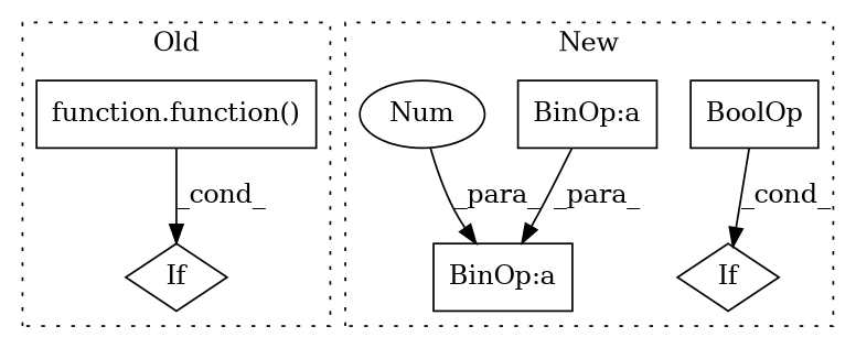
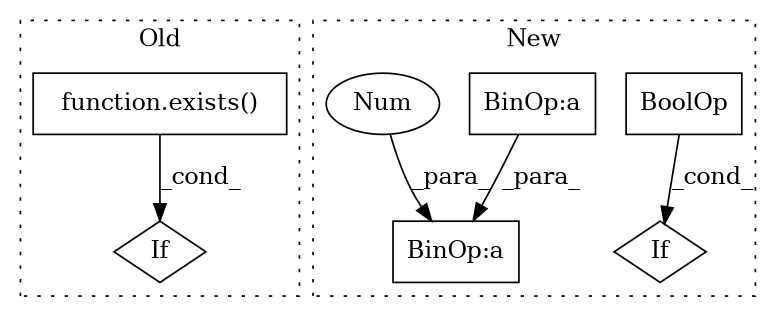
  digraph {
    node [a=96 l=3 s=1654 shape=box]
-   n1 [a=75 l="7,1" label="function.function()" s="1474,1492"]
+   n1 [a=75 l="7,1" label="function.exists()" s="1474,1492"]
    n2 [label=If s=1471 shape=diamond]
    n3 [a=72 l=61 label=BoolOp s=1613]
    n4 [label=If s=1610 shape=diamond]
    n5 [a=82 label="BinOp:a"]
    n6 [a=82 l=18 label="BinOp:a"]
    n7 [a=76 l=1 label=Num s=1672 shape=ellipse]
    subgraph cluster_1 {
      label=Old
      style=dotted
      n1
      n2
    }
    subgraph cluster_2 {
      label=New
      style=dotted
      n3
      n4
      n5
      n6
      n7
    }
    n1 -> n2 [label=_cond_]
    n3 -> n4 [label=_cond_]
    n5 -> n6 [label=_para_]
    n7 -> n6 [label=_para_]
  }
